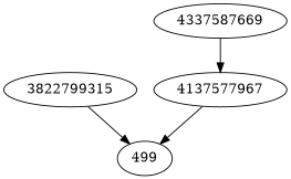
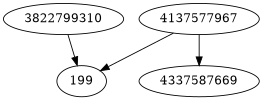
  strict digraph {
    fontname="DejaVu Serif"
    node [fontname="DejaVu Serif"]
    edge [fontname="DejaVu Serif"]
    4137577967
-   199 [label=499]
-   3822799310 [label=3822799315]
+   199
+   3822799310
    n4 [label=4337587669]
    4137577967 -> 199
    3822799310 -> 199
-   n4 -> 4137577967
+   4137577967 -> n4
  }
